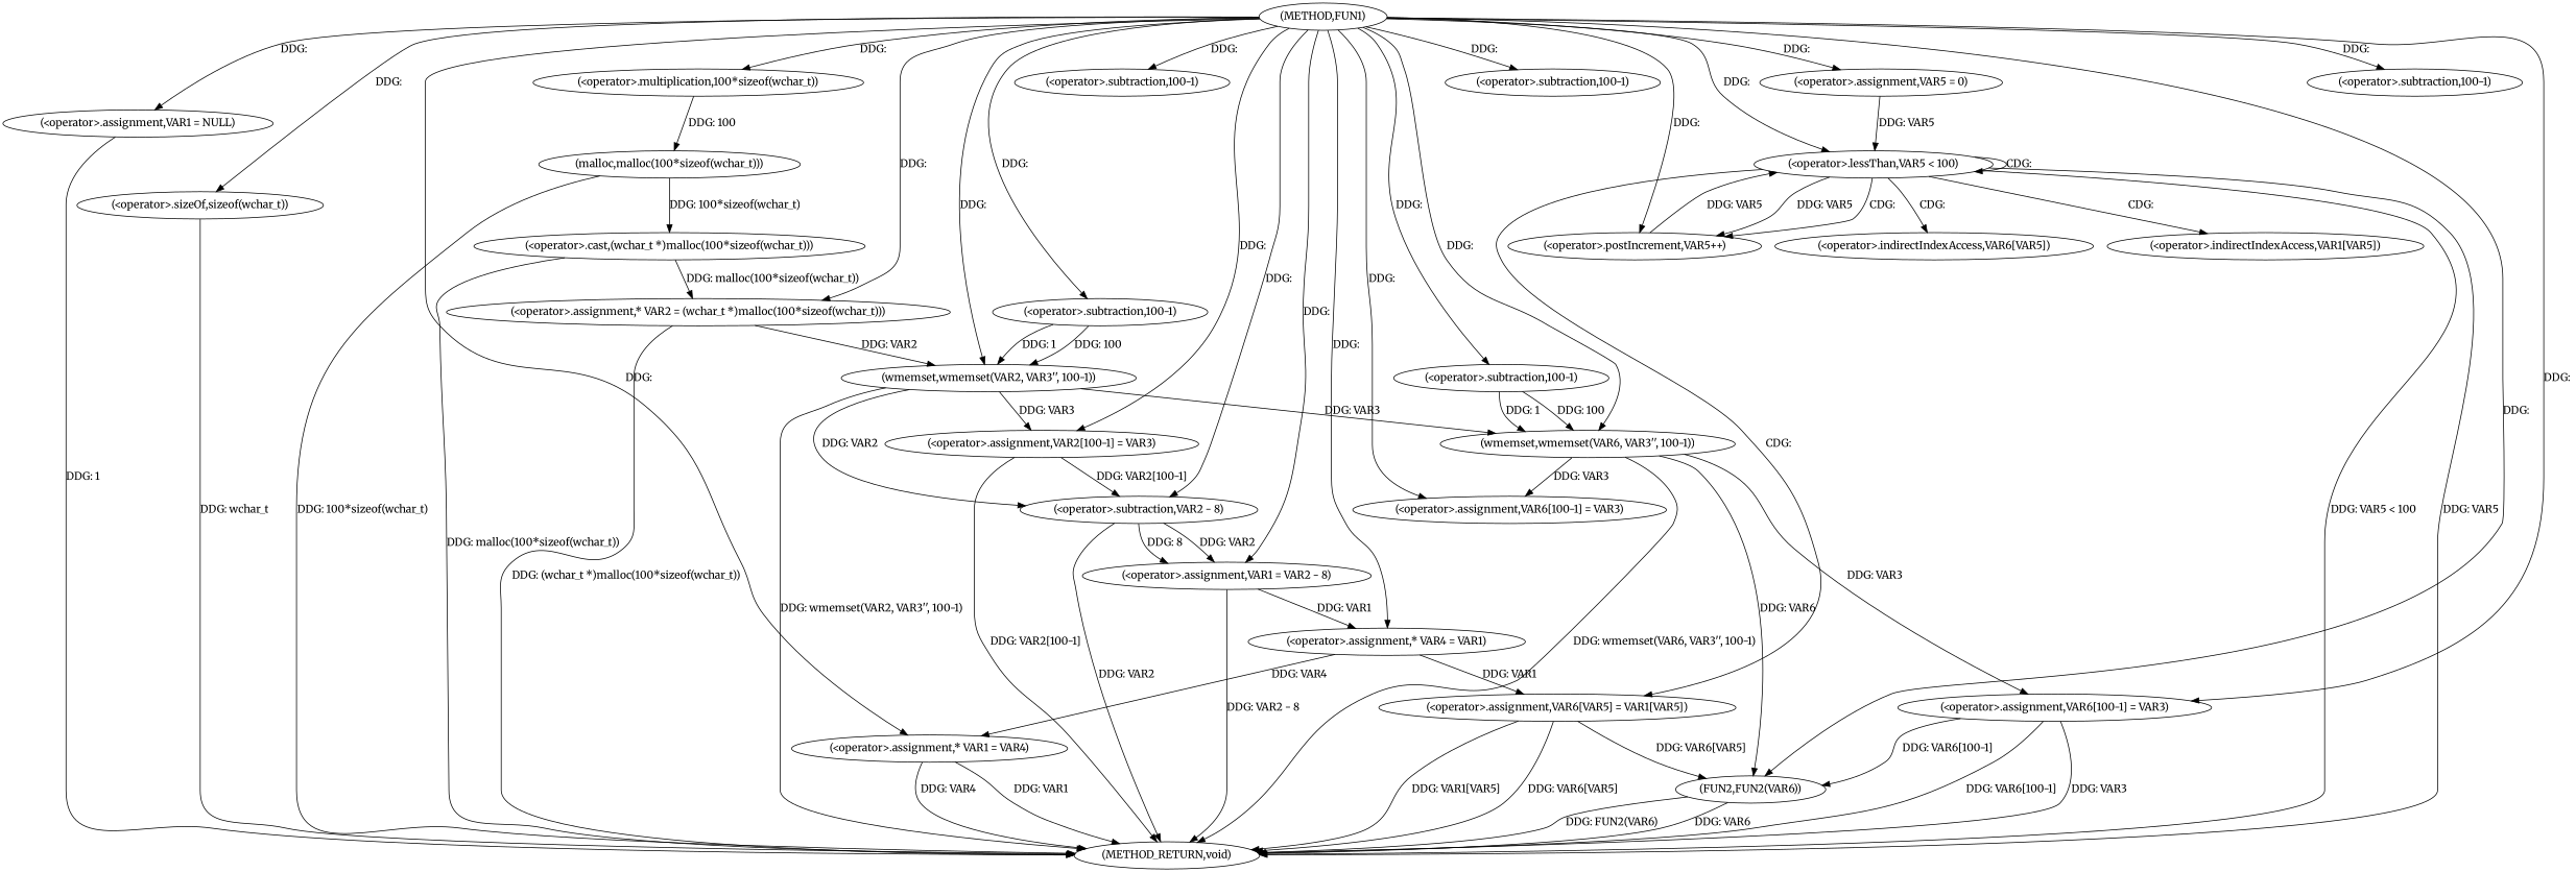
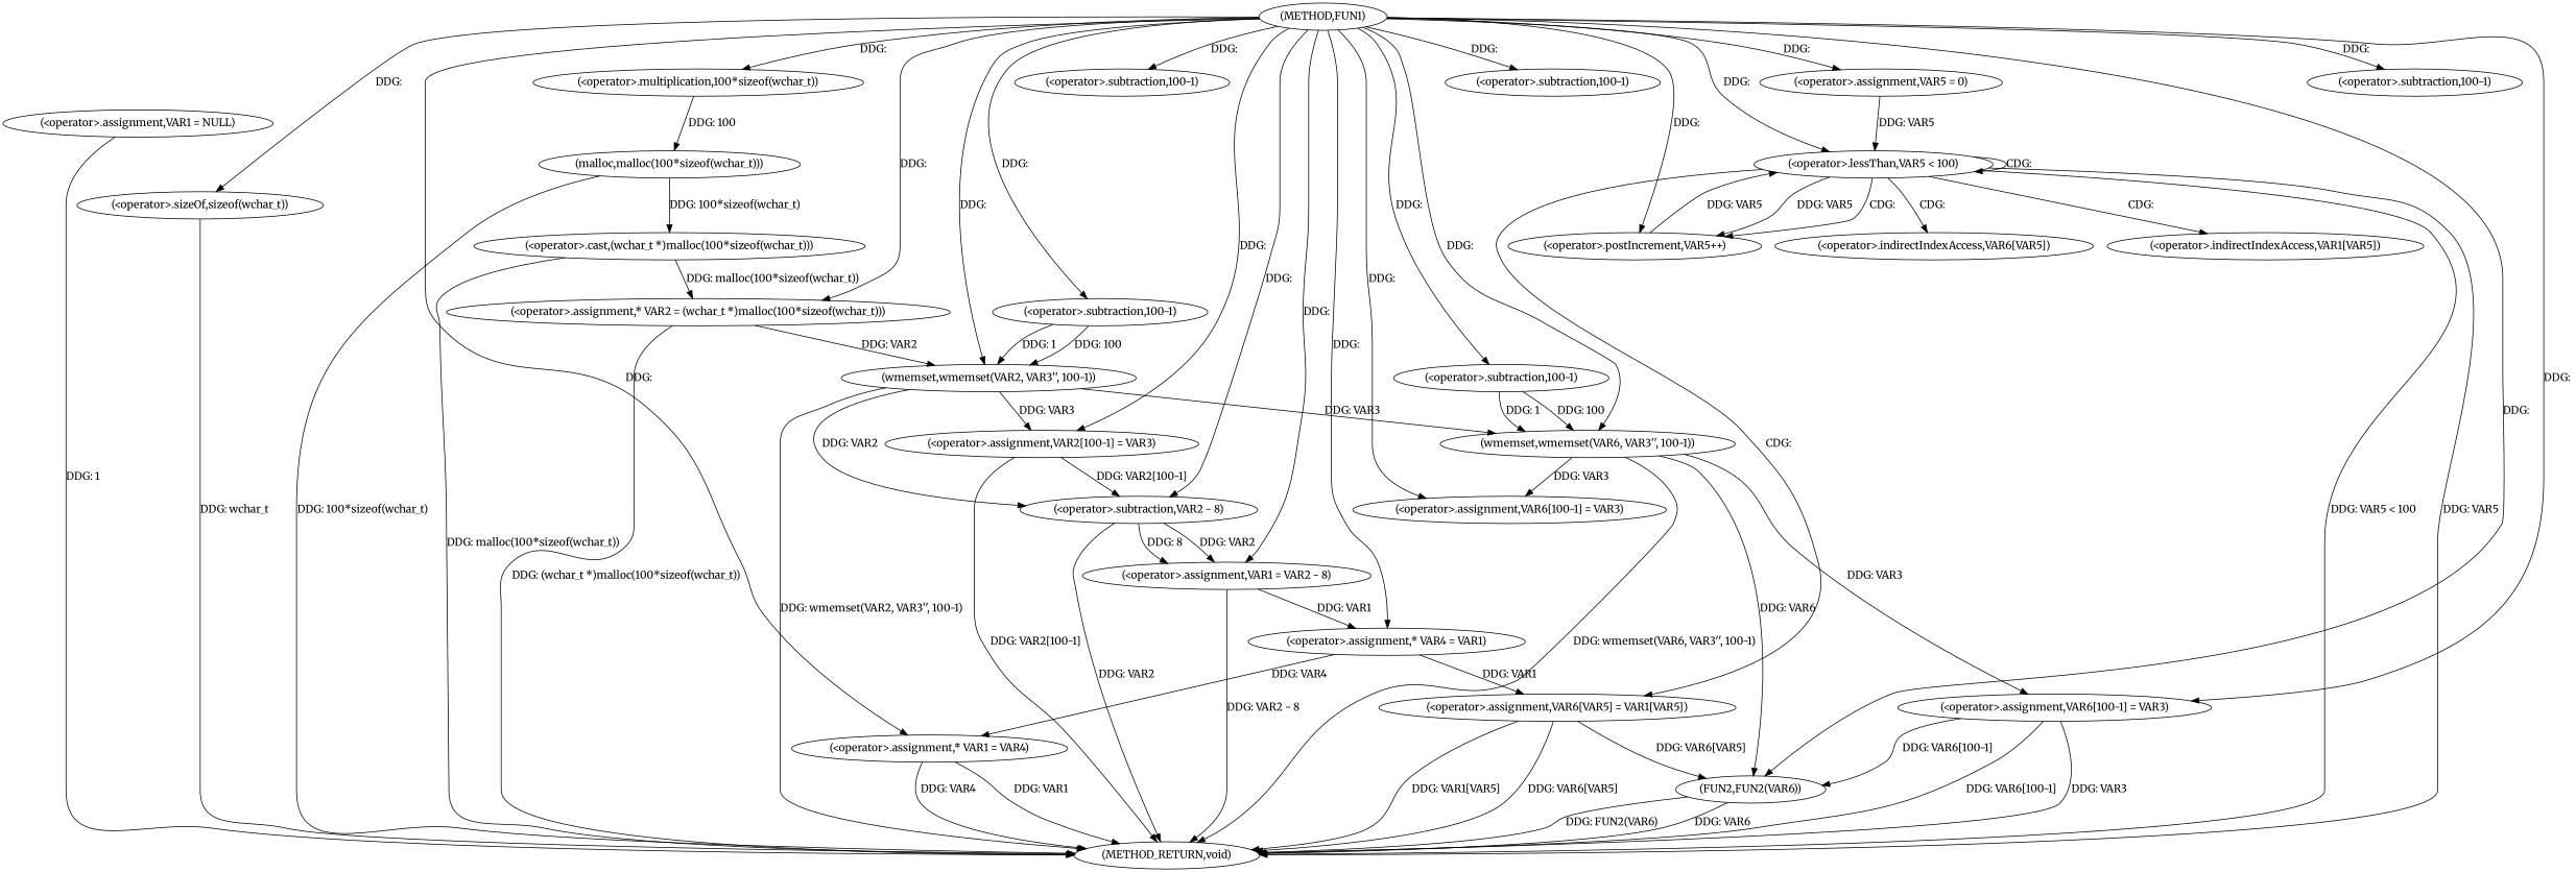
  digraph {
    fontname=Merriweather
    node [fontname=Merriweather]
    edge [fontname=Merriweather]
    n1 [label="(METHOD,FUN1)"]
    n2 [label="(<operator>.assignment,VAR1 = NULL)"]
    n3 [label="(<operator>.assignment,* VAR2 = (wchar_t *)malloc(100*sizeof(wchar_t)))"]
    n4 [label="(<operator>.multiplication,100*sizeof(wchar_t))"]
    n5 [label="(<operator>.sizeOf,sizeof(wchar_t))"]
    n6 [label="(wmemset,wmemset(VAR2, VAR3'', 100-1))"]
    n7 [label="(<operator>.subtraction,100-1)"]
    n8 [label="(<operator>.assignment,VAR2[100-1] = VAR3)"]
    n9 [label="(<operator>.subtraction,100-1)"]
    n10 [label="(<operator>.assignment,VAR1 = VAR2 - 8)"]
    n11 [label="(<operator>.subtraction,VAR2 - 8)"]
    n12 [label="(<operator>.assignment,* VAR4 = VAR1)"]
    n13 [label="(<operator>.assignment,* VAR1 = VAR4)"]
    n14 [label="(wmemset,wmemset(VAR6, VAR3'', 100-1))"]
    n15 [label="(<operator>.subtraction,100-1)"]
    n16 [label="(<operator>.assignment,VAR6[100-1] = VAR3)"]
    n17 [label="(<operator>.subtraction,100-1)"]
    n18 [label="(<operator>.assignment,VAR5 = 0)"]
    n19 [label="(<operator>.lessThan,VAR5 < 100)"]
    n20 [label="(<operator>.postIncrement,VAR5++)"]
    n21 [label="(<operator>.assignment,VAR6[100-1] = VAR3)"]
    n22 [label="(<operator>.subtraction,100-1)"]
    n23 [label="(FUN2,FUN2(VAR6))"]
    n24 [label="(METHOD_RETURN,void)"]
    n25 [label="(malloc,malloc(100*sizeof(wchar_t)))"]
    n26 [label="(<operator>.assignment,VAR6[VAR5] = VAR1[VAR5])"]
    n27 [label="(<operator>.indirectIndexAccess,VAR6[VAR5])"]
    n28 [label="(<operator>.indirectIndexAccess,VAR1[VAR5])"]
    n29 [label="(<operator>.cast,(wchar_t *)malloc(100*sizeof(wchar_t)))"]
-   n1 -> n2 [label="DDG: "]
    n1 -> n3 [label="DDG: "]
    n1 -> n4 [label="DDG: "]
    n1 -> n5 [label="DDG: "]
    n1 -> n6 [label="DDG: "]
    n1 -> n7 [label="DDG: "]
    n1 -> n8 [label="DDG: "]
    n1 -> n9 [label="DDG: "]
    n1 -> n10 [label="DDG: "]
    n1 -> n11 [label="DDG: "]
    n1 -> n12 [label="DDG: "]
    n1 -> n13 [label="DDG: "]
    n1 -> n14 [label="DDG: "]
    n1 -> n15 [label="DDG: "]
    n1 -> n16 [label="DDG: "]
    n1 -> n17 [label="DDG: "]
    n1 -> n18 [label="DDG: "]
    n1 -> n19 [label="DDG: "]
    n1 -> n20 [label="DDG: "]
    n1 -> n21 [label="DDG: "]
    n1 -> n22 [label="DDG: "]
    n1 -> n23 [label="DDG: "]
    n2 -> n24 [label="DDG: 1"]
    n3 -> n6 [label="DDG: VAR2"]
    n3 -> n24 [label="DDG: (wchar_t *)malloc(100*sizeof(wchar_t))"]
    n4 -> n25 [label="DDG: 100"]
    n5 -> n24 [label="DDG: wchar_t"]
    n6 -> n8 [label="DDG: VAR3"]
    n6 -> n11 [label="DDG: VAR2"]
    n6 -> n14 [label="DDG: VAR3"]
    n6 -> n24 [label="DDG: wmemset(VAR2, VAR3'', 100-1)"]
    n7 -> n6 [label="DDG: 100"]
    n7 -> n6 [label="DDG: 1"]
    n8 -> n11 [label="DDG: VAR2[100-1]"]
    n8 -> n24 [label="DDG: VAR2[100-1]"]
    n10 -> n12 [label="DDG: VAR1"]
    n10 -> n24 [label="DDG: VAR2 - 8"]
    n11 -> n10 [label="DDG: VAR2"]
    n11 -> n10 [label="DDG: 8"]
    n11 -> n24 [label="DDG: VAR2"]
    n12 -> n13 [label="DDG: VAR4"]
    n12 -> n26 [label="DDG: VAR1"]
    n13 -> n24 [label="DDG: VAR1"]
    n13 -> n24 [label="DDG: VAR4"]
    n14 -> n16 [label="DDG: VAR3"]
    n14 -> n21 [label="DDG: VAR3"]
    n14 -> n23 [label="DDG: VAR6"]
    n14 -> n24 [label="DDG: wmemset(VAR6, VAR3'', 100-1)"]
    n15 -> n14 [label="DDG: 100"]
    n15 -> n14 [label="DDG: 1"]
    n18 -> n19 [label="DDG: VAR5"]
    n19 -> n19 [label="CDG: "]
    n19 -> n20 [label="DDG: VAR5"]
    n19 -> n20 [label="CDG: "]
    n19 -> n24 [label="DDG: VAR5 < 100"]
    n19 -> n24 [label="DDG: VAR5"]
    n19 -> n26 [label="CDG: "]
    n19 -> n27 [label="CDG: "]
    n19 -> n28 [label="CDG: "]
    n20 -> n19 [label="DDG: VAR5"]
    n21 -> n23 [label="DDG: VAR6[100-1]"]
    n21 -> n24 [label="DDG: VAR6[100-1]"]
    n21 -> n24 [label="DDG: VAR3"]
    n23 -> n24 [label="DDG: VAR6"]
    n23 -> n24 [label="DDG: FUN2(VAR6)"]
    n25 -> n24 [label="DDG: 100*sizeof(wchar_t)"]
    n25 -> n29 [label="DDG: 100*sizeof(wchar_t)"]
    n26 -> n23 [label="DDG: VAR6[VAR5]"]
    n26 -> n24 [label="DDG: VAR6[VAR5]"]
    n26 -> n24 [label="DDG: VAR1[VAR5]"]
    n29 -> n3 [label="DDG: malloc(100*sizeof(wchar_t))"]
    n29 -> n24 [label="DDG: malloc(100*sizeof(wchar_t))"]
  }
